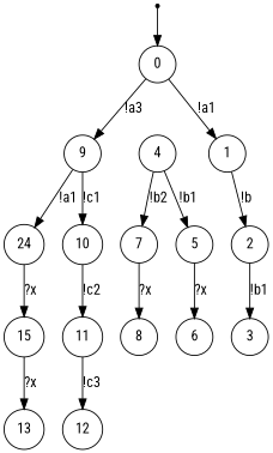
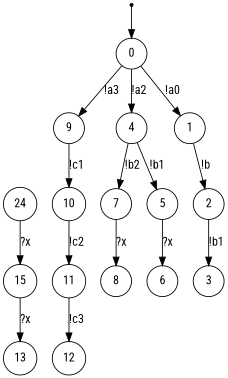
  digraph {
    fontname="Roboto Condensed"
    node [fontname="Roboto Condensed" shape=circle]
    edge [fontname="Roboto Condensed"]
    ENTRY [shape=point]
    0
    9
    4
    1
    n6 [label=24]
    10
    7
    5
    2
    15
    11
    13
    12
    8
    6
    3
    ENTRY -> 0
    0 -> 9 [label="!a3"]
-   0 -> 1 [label="!a1"]
-   9 -> n6 [label="!a1"]
+   0 -> 4 [label="!a2"]
+   0 -> 1 [label="!a0"]
    9 -> 10 [label="!c1"]
    4 -> 7 [label="!b2"]
    4 -> 5 [label="!b1"]
    1 -> 2 [label="!b"]
    n6 -> 15 [label="?x"]
    10 -> 11 [label="!c2"]
    7 -> 8 [label="?x"]
    5 -> 6 [label="?x"]
    2 -> 3 [label="!b1"]
    15 -> 13 [label="?x"]
    11 -> 12 [label="!c3"]
  }
